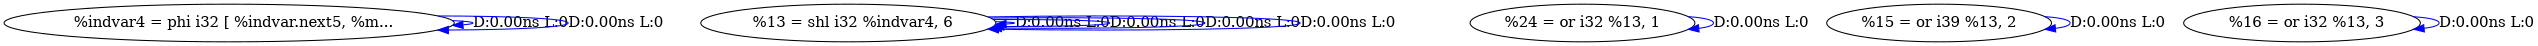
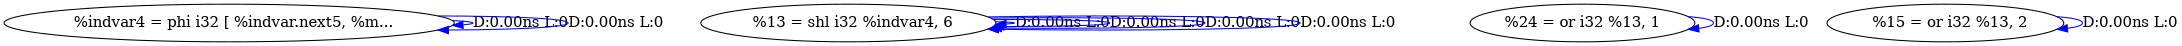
  digraph {
    edge [color=blue]
    n1 [label="  %indvar4 = phi i32 [ %indvar.next5, %m..."]
    n2 [label="  %13 = shl i32 %indvar4, 6"]
    n3 [label="%24 = or i32 %13, 1"]
-   n4 [label="%15 = or i39 %13, 2"]
-   n5 [label="  %16 = or i32 %13, 3"]
+   n4 [label="  %15 = or i32 %13, 2"]
    n1 -> n1 [label="D:0.00ns L:0"]
    n1 -> n1 [label="D:0.00ns L:0"]
    n2 -> n2 [label="D:0.00ns L:0"]
    n2 -> n2 [label="D:0.00ns L:0"]
    n2 -> n2 [label="D:0.00ns L:0"]
    n2 -> n2 [label="D:0.00ns L:0"]
    n3 -> n3 [label="D:0.00ns L:0"]
    n4 -> n4 [label="D:0.00ns L:0"]
-   n5 -> n5 [label="D:0.00ns L:0"]
  }
